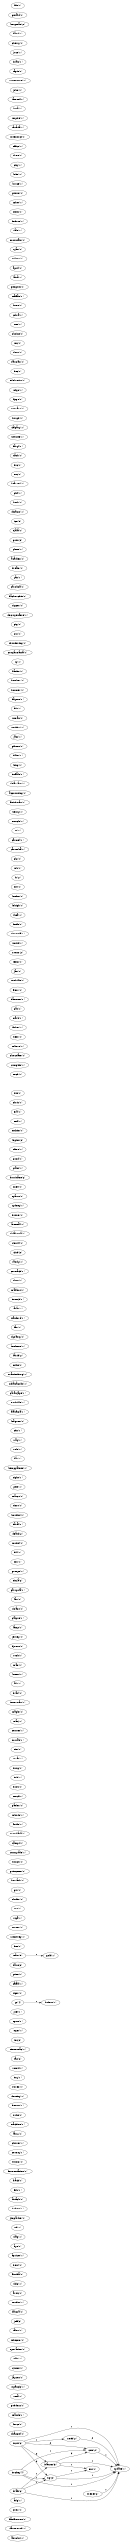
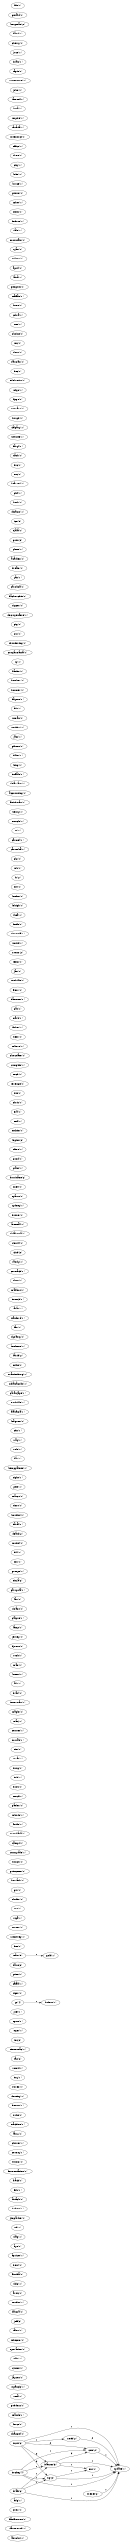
  digraph {
    rankdir=LR
    n1 [label="absolut(1)"]
    n2 [label="dartmouth(1)"]
    n3 [label="kaufbeuren(1)"]
    n4 [label="crew(1)"]
    n5 [label="adg(1)"]
    n6 [label="scott(2)"]
    n7 [label="week(2)"]
    n8 [label="hp(3)"]
    n9 [label="idacom(3)"]
    n10 [label="com(2)"]
    n11 [label="update(1)"]
    n12 [label="ext(1)"]
    n13 [label="chappel(1)"]
    n14 [label="force(1)"]
    n15 [label="seattle(1)"]
    n16 [label="goddess(1)"]
    n17 [label="zeta(1)"]
    n18 [label="zupancic(1)"]
    n19 [label="jayson(1)"]
    n20 [label="closet(1)"]
    n21 [label="ellis(1)"]
    n22 [label="operation(1)"]
    n23 [label="telecom(1)"]
    n24 [label="talon(1)"]
    n25 [label="jeff(3)"]
    n26 [label="karma(1)"]
    n27 [label="nesbitt(1)"]
    n28 [label="artic(1)"]
    n29 [label="ship(1)"]
    n30 [label="florida(1)"]
    n31 [label="herd(1)"]
    n32 [label="apricot(1)"]
    n33 [label="aye(1)"]
    n34 [label="slap(1)"]
    n35 [label="nh(1)"]
    n36 [label="jimparker(1)"]
    n37 [label="hubert(1)"]
    n38 [label="attack(1)"]
    n39 [label="fish(1)"]
    n40 [label="frack(1)"]
    n41 [label="fermentation(1)"]
    n42 [label="bloom(1)"]
    n43 [label="county(1)"]
    n44 [label="cluster(1)"]
    n45 [label="larry(1)"]
    n46 [label="machine(1)"]
    n47 [label="suke(1)"]
    n48 [label="demon(1)"]
    n49 [label="destiny(1)"]
    n50 [label="dozen(1)"]
    n51 [label="boy(1)"]
    n52 [label="vomit(1)"]
    n53 [label="tap(2)"]
    n54 [label="simmonac(1)"]
    n55 [label="inc(2)"]
    n56 [label="roger(1)"]
    n57 [label="sport(1)"]
    n58 [label="joel(1)"]
    n59 [label="go(4)"]
    n60 [label="littlest(1)"]
    n61 [label="tiger(1)"]
    n62 [label="cafall(1)"]
    n63 [label="draft(2)"]
    n64 [label="pine(1)"]
    n65 [label="dave(2)"]
    n66 [label="team(9)"]
    n67 [label="gold(1)"]
    n68 [label="het(1)"]
    n69 [label="wembley(1)"]
    n70 [label="turner(1)"]
    n71 [label="riga(1)"]
    n72 [label="toe(1)"]
    n73 [label="skriko(1)"]
    n74 [label="pts(1)"]
    n75 [label="horvath(1)"]
    n76 [label="princeton(1)"]
    n77 [label="bunch(1)"]
    n78 [label="sunnyvale(1)"]
    n79 [label="campi(1)"]
    n80 [label="mombasa(1)"]
    n81 [label="fluide(1)"]
    n82 [label="kokudo(1)"]
    n83 [label="gaoler(1)"]
    n84 [label="hockey(4)"]
    n85 [label="stuck(1)"]
    n86 [label="book(1)"]
    n87 [label="bob(1)"]
    n88 [label="doug(1)"]
    n89 [label="kovat(1)"]
    n90 [label="tim(1)"]
    n91 [label="bozrah(1)"]
    n92 [label="convex(1)"]
    n93 [label="mac(1)"]
    n94 [label="maple(1)"]
    n95 [label="letterman(1)"]
    n96 [label="brad(1)"]
    n97 [label="aik(1)"]
    n98 [label="brenz(1)"]
    n99 [label="man(1)"]
    n100 [label="rock(1)"]
    n101 [label="bjoern(1)"]
    n102 [label="jersey(1)"]
    n103 [label="lamp(1)"]
    n104 [label="plague(1)"]
    n105 [label="rinaco(1)"]
    n106 [label="lau(1)"]
    n107 [label="garryola(1)"]
    n108 [label="ninja(2)"]
    n109 [label="groupe(1)"]
    n110 [label="kev(1)"]
    n111 [label="bill(1)"]
    n112 [label="model(1)"]
    n113 [label="death(2)"]
    n114 [label="haral(1)"]
    n115 [label="houdini(1)"]
    n116 [label="timo(1)"]
    n117 [label="marco(1)"]
    n118 [label="pftb(1)"]
    n119 [label="night(1)"]
    n120 [label="kemppainen(1)"]
    n121 [label="bar(1)"]
    n122 [label="rule(1)"]
    n123 [label="way(1)"]
    n124 [label="cdn(1)"]
    n125 [label="leaguen(1)"]
    n126 [label="alabama(1)"]
    n127 [label="mudville(1)"]
    n128 [label="paranjape(1)"]
    n129 [label="indianapolis(1)"]
    n130 [label="oranienburg(1)"]
    n131 [label="mike(1)"]
    n132 [label="david(2)"]
    n133 [label="axelsson(1)"]
    n134 [label="dynasty(1)"]
    n135 [label="fan(1)"]
    n136 [label="stanford(1)"]
    n137 [label="satan(1)"]
    n138 [label="boutch(1)"]
    n139 [label="mailhot(1)"]
    n140 [label="shot(1)"]
    n141 [label="cormack(1)"]
    n142 [label="randy(1)"]
    n143 [label="club(3)"]
    n144 [label="derrill(1)"]
    n145 [label="oklahoma(1)"]
    n146 [label="arsenal(1)"]
    n147 [label="buster(1)"]
    n148 [label="sydney(1)"]
    n149 [label="spawn(1)"]
    n150 [label="snell(1)"]
    n151 [label="hurricane(2)"]
    n152 [label="grant(1)"]
    n153 [label="pond(1)"]
    n154 [label="slime(1)"]
    n155 [label="legion(2)"]
    n156 [label="mckim(1)"]
    n157 [label="neil(1)"]
    n158 [label="era(1)"]
    n159 [label="chris(1)"]
    n160 [label="die(1)"]
+   n161 [label="revenge(1)"]
    n162 [label="usenet(2)"]
    n163 [label="tech(1)"]
    n164 [label="pumpkin(1)"]
    n165 [label="chocolate(1)"]
    n166 [label="believe(1)"]
    n167 [label="beer(1)"]
    n168 [label="fisher(1)"]
    n169 [label="mark(1)"]
    n170 [label="pat(1)"]
    n171 [label="hamster(1)"]
    n172 [label="fleur(1)"]
    n173 [label="melville(1)"]
    n174 [label="jan(1)"]
    n175 [label="teem(1)"]
    n176 [label="storm(2)"]
    n177 [label="smith(1)"]
    n178 [label="nimeroff(1)"]
    n179 [label="knife(1)"]
    n180 [label="ikea(1)"]
    n181 [label="lehigh(1)"]
    n182 [label="kuehn(1)"]
    n183 [label="hill(1)"]
    n184 [label="dr(2)"]
    n185 [label="rob(1)"]
    n186 [label="plp(1)"]
    n187 [label="carumba(1)"]
    n188 [label="carmel(1)"]
    n189 [label="oz(1)"]
    n190 [label="muscle(1)"]
    n191 [label="henry(1)"]
    n192 [label="fleishman(1)"]
    n193 [label="accounting(1)"]
    n194 [label="delaware(1)"]
    n195 [label="buffalo(1)"]
    n196 [label="king(1)"]
    n197 [label="killer(1)"]
    n198 [label="gibson(1)"]
    n199 [label="jam(1)"]
    n200 [label="smithw(1)"]
    n201 [label="roman(1)"]
    n202 [label="fife(1)"]
    n203 [label="dayton(1)"]
    n204 [label="boomer(1)"]
    n205 [label="bomber(1)"]
    n206 [label="banko(1)"]
    n207 [label="ny(1)"]
    n208 [label="cougarmania(1)"]
    n209 [label="thundering(1)"]
    n210 [label="psv(1)"]
    n211 [label="pig(1)"]
    n212 [label="decruyenaere(1)"]
    n213 [label="zipper(1)"]
    n214 [label="bachovchin(1)"]
    n215 [label="carolina(1)"]
    n216 [label="yan(1)"]
    n217 [label="dream(1)"]
    n218 [label="acadien(1)"]
    n219 [label="glenn(1)"]
    n220 [label="posn(2)"]
    n221 [label="ojala(1)"]
    n222 [label="ice(5)"]
    n223 [label="dinamo(1)"]
    n224 [label="hoth(1)"]
    n225 [label="phil(1)"]
    n226 [label="hearted(1)"]
    n227 [label="xtc(1)"]
    n228 [label="bsc(1)"]
    n229 [label="cash(1)"]
    n230 [label="daryl(1)"]
    n231 [label="hillside(1)"]
    n232 [label="calgary(1)"]
    n233 [label="burgh(1)"]
    n234 [label="stewart(1)"]
    n235 [label="lippe(1)"]
    n236 [label="tokyo(1)"]
    n237 [label="edelweiss(1)"]
    n238 [label="dec(1)"]
    n239 [label="darman(1)"]
    n240 [label="dont(1)"]
    n241 [label="rec(1)"]
    n242 [label="choice(1)"]
    n243 [label="tom(1)"]
    n244 [label="cobra(1)"]
    n245 [label="knee(1)"]
    n246 [label="staffan(1)"]
    n247 [label="penguin(1)"]
    n248 [label="lana(1)"]
    n249 [label="april(1)"]
    n250 [label="milton(1)"]
    n251 [label="ryan(1)"]
    n252 [label="mountain(1)"]
    n253 [label="sale(1)"]
    n254 [label="lindros(1)"]
    n255 [label="stein(1)"]
    n256 [label="schot(1)"]
    n257 [label="pierre(1)"]
    n258 [label="bruce(1)"]
    n259 [label="loke(1)"]
    n260 [label="city(1)"]
    n261 [label="dree(1)"]
    n262 [label="office(1)"]
    n263 [label="votenooct(1)"]
    n264 [label="kanada(1)"]
    n265 [label="umpire(1)"]
    n266 [label="kuta(1)"]
    n267 [label="samuel(1)"]
    n268 [label="john(1)"]
    n269 [label="wormtown(1)"]
    n270 [label="tapio(1)"]
    n271 [label="brian(1)"]
    n272 [label="jose(1)"]
    n273 [label="cherry(1)"]
    n274 [label="band(1)"]
    n275 [label="bergman(2)"]
    n276 [label="gerald(1)"]
    n277 [label="life(1)"]
    n6 -> n7 [label=1]
    n6 -> n8 [label=2]
    n6 -> n9 [label=2]
    n6 -> n10 [label=2]
    n6 -> n11 [label=1]
    n7 -> n11 [label=2]
    n8 -> n11 [label=1]
    n8 -> n12 [label=1]
    n9 -> n10 [label=2]
    n9 -> n11 [label=1]
    n9 -> n12 [label=1]
    n10 -> n11 [label=1]
    n59 -> n60 [label=1]
    n63 -> n8 [label=1]
    n63 -> n9 [label=1]
    n63 -> n11 [label=1]
    n66 -> n67 [label=1]
    n84 -> n8 [label=1]
+   n84 -> n9 [label=1]
    n84 -> n10 [label=1]
    n84 -> n11 [label=1]
    n162 -> n11 [label=1]
  }
